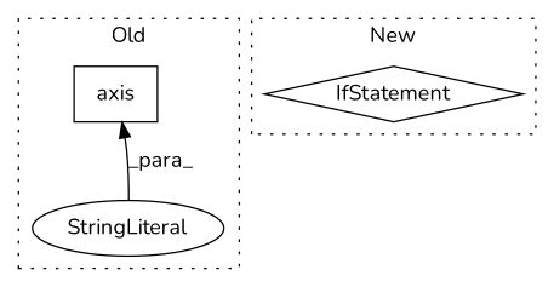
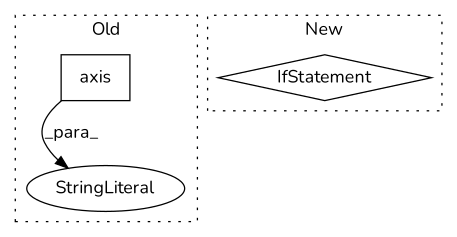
  digraph {
    fontname=Nunito
    node [fontname=Nunito]
    n1 [a=32 l="5,1" label=axis s="6368,6378" shape=box]
    n2 [a=45 l=5 label=StringLiteral s=6373 shape=ellipse]
    n3 [a=25 l="4,2" label=IfStatement s="6964,6986" shape=diamond]
    subgraph cluster_1 {
      label=Old
      style=dotted
      n1
      n2
    }
    subgraph cluster_2 {
      label=New
      style=dotted
      n3
    }
-   n2 -> n1 [label=_para_ fontname=Nunito]
+   n1 -> n2 [label=_para_ fontname=Nunito]
  }
